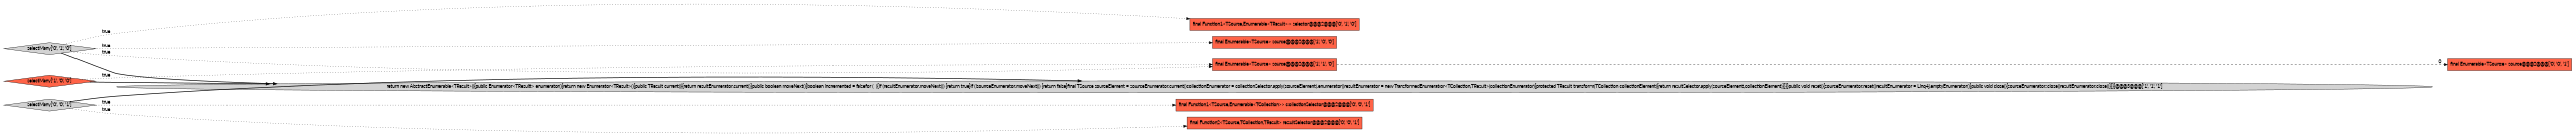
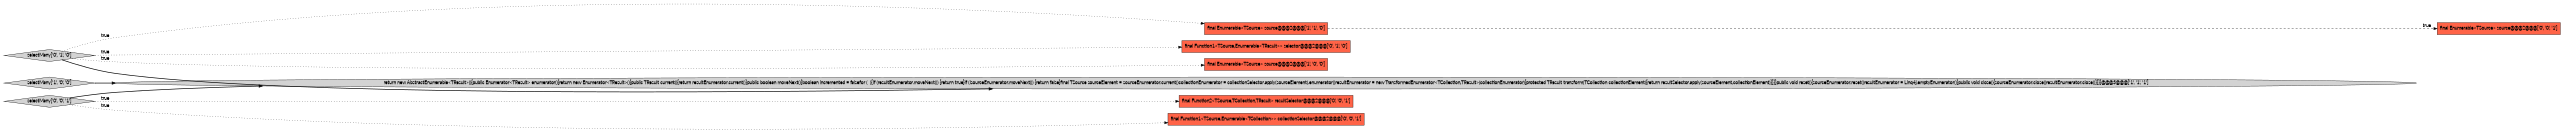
  digraph {
    fontname=Lato
    rankdir=LR
    node [fillcolor=tomato fontname=Lato shape=box style=filled]
    edge [fontname=Lato style=dotted]
    n1 [fillcolor=lightgray label="selectMany['0', '1', '0']" shape=diamond]
    n2 [label="final Enumerable<TSource> source@@@2@@@['1', '1', '0']"]
    n3 [label="final Function1<TSource,Enumerable<TResult>> selector@@@2@@@['0', '1', '0']"]
    n4 [fillcolor=lightgray label="return new AbstractEnumerable<TResult>(){public Enumerator<TResult> enumerator(){return new Enumerator<TResult>(){public TResult current(){return resultEnumerator.current()}public boolean moveNext(){boolean incremented = falsefor (  ){if (resultEnumerator.moveNext()) {return true}if (!sourceEnumerator.moveNext()) {return false}final TSource sourceElement = sourceEnumerator.current()collectionEnumerator = collectionSelector.apply(sourceElement).enumerator()resultEnumerator = new TransformedEnumerator<TCollection,TResult>(collectionEnumerator){protected TResult transform(TCollection collectionElement){return resultSelector.apply(sourceElement,collectionElement)}}}}public void reset(){sourceEnumerator.reset()resultEnumerator = Linq4j.emptyEnumerator()}public void close(){sourceEnumerator.close()resultEnumerator.close()}}}}@@@3@@@['1', '1', '1']" shape=ellipse]
    n5 [label="final Enumerable<TSource> source@@@2@@@['1', '0', '0']"]
    n6 [label="final Enumerable<TSource> source@@@2@@@['0', '0', '1']"]
    n7 [label="final Function1<TSource,Enumerable<TCollection>> collectionSelector@@@2@@@['0', '0', '1']"]
    n8 [fillcolor=lightgray label="selectMany['0', '0', '1']" shape=diamond]
    n9 [label="final Function2<TSource,TCollection,TResult> resultSelector@@@2@@@['0', '0', '1']"]
-   n10 [label="selectMany['1', '0', '0']" shape=diamond]
+   n10 [fillcolor=lightgray label="selectMany['1', '0', '0']" shape=diamond]
    n1 -> n2 [label=true]
    n1 -> n3 [label=true]
    n1 -> n4 [style=bold]
    n1 -> n5 [label=true]
-   n2 -> n6 [label=0 style=dashed]
+   n2 -> n6 [label=true style=dashed]
    n8 -> n4 [style=bold]
    n8 -> n7 [label=true]
    n8 -> n9 [label=true]
-   n10 -> n2 [label=true]
    n10 -> n4 [style=bold]
  }
